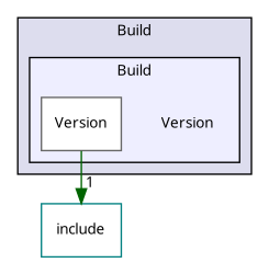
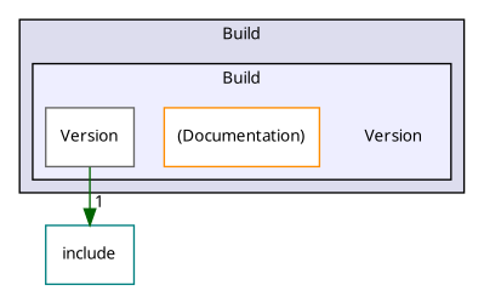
  digraph {
    compound=true
    node [fontname=Verdana fontsize=10 shape=box color=darkorange fillcolor=white style=filled]
    n1 [label=Version shape=plaintext fillcolor="" style=""]
+   n2 [label="(Documentation)"]
    n3 [color=gray40 label=Version]
    n4 [color=teal label=include]
    subgraph cluster_1 {
      bgcolor="#ddddee"
      fontname=Verdana
      fontsize=10
      label=Build
      pencolor=black
      subgraph cluster_2 {
        bgcolor="#eeeeff"
        fontname=Verdana
        fontsize=10
        pencolor=black
        n1
+       n2
        n3
      }
    }
    n3 -> n4 [headlabel=1 labeldistance=1.5 labelfontname=Verdana labelfontsize=10 color=darkgreen]
  }
